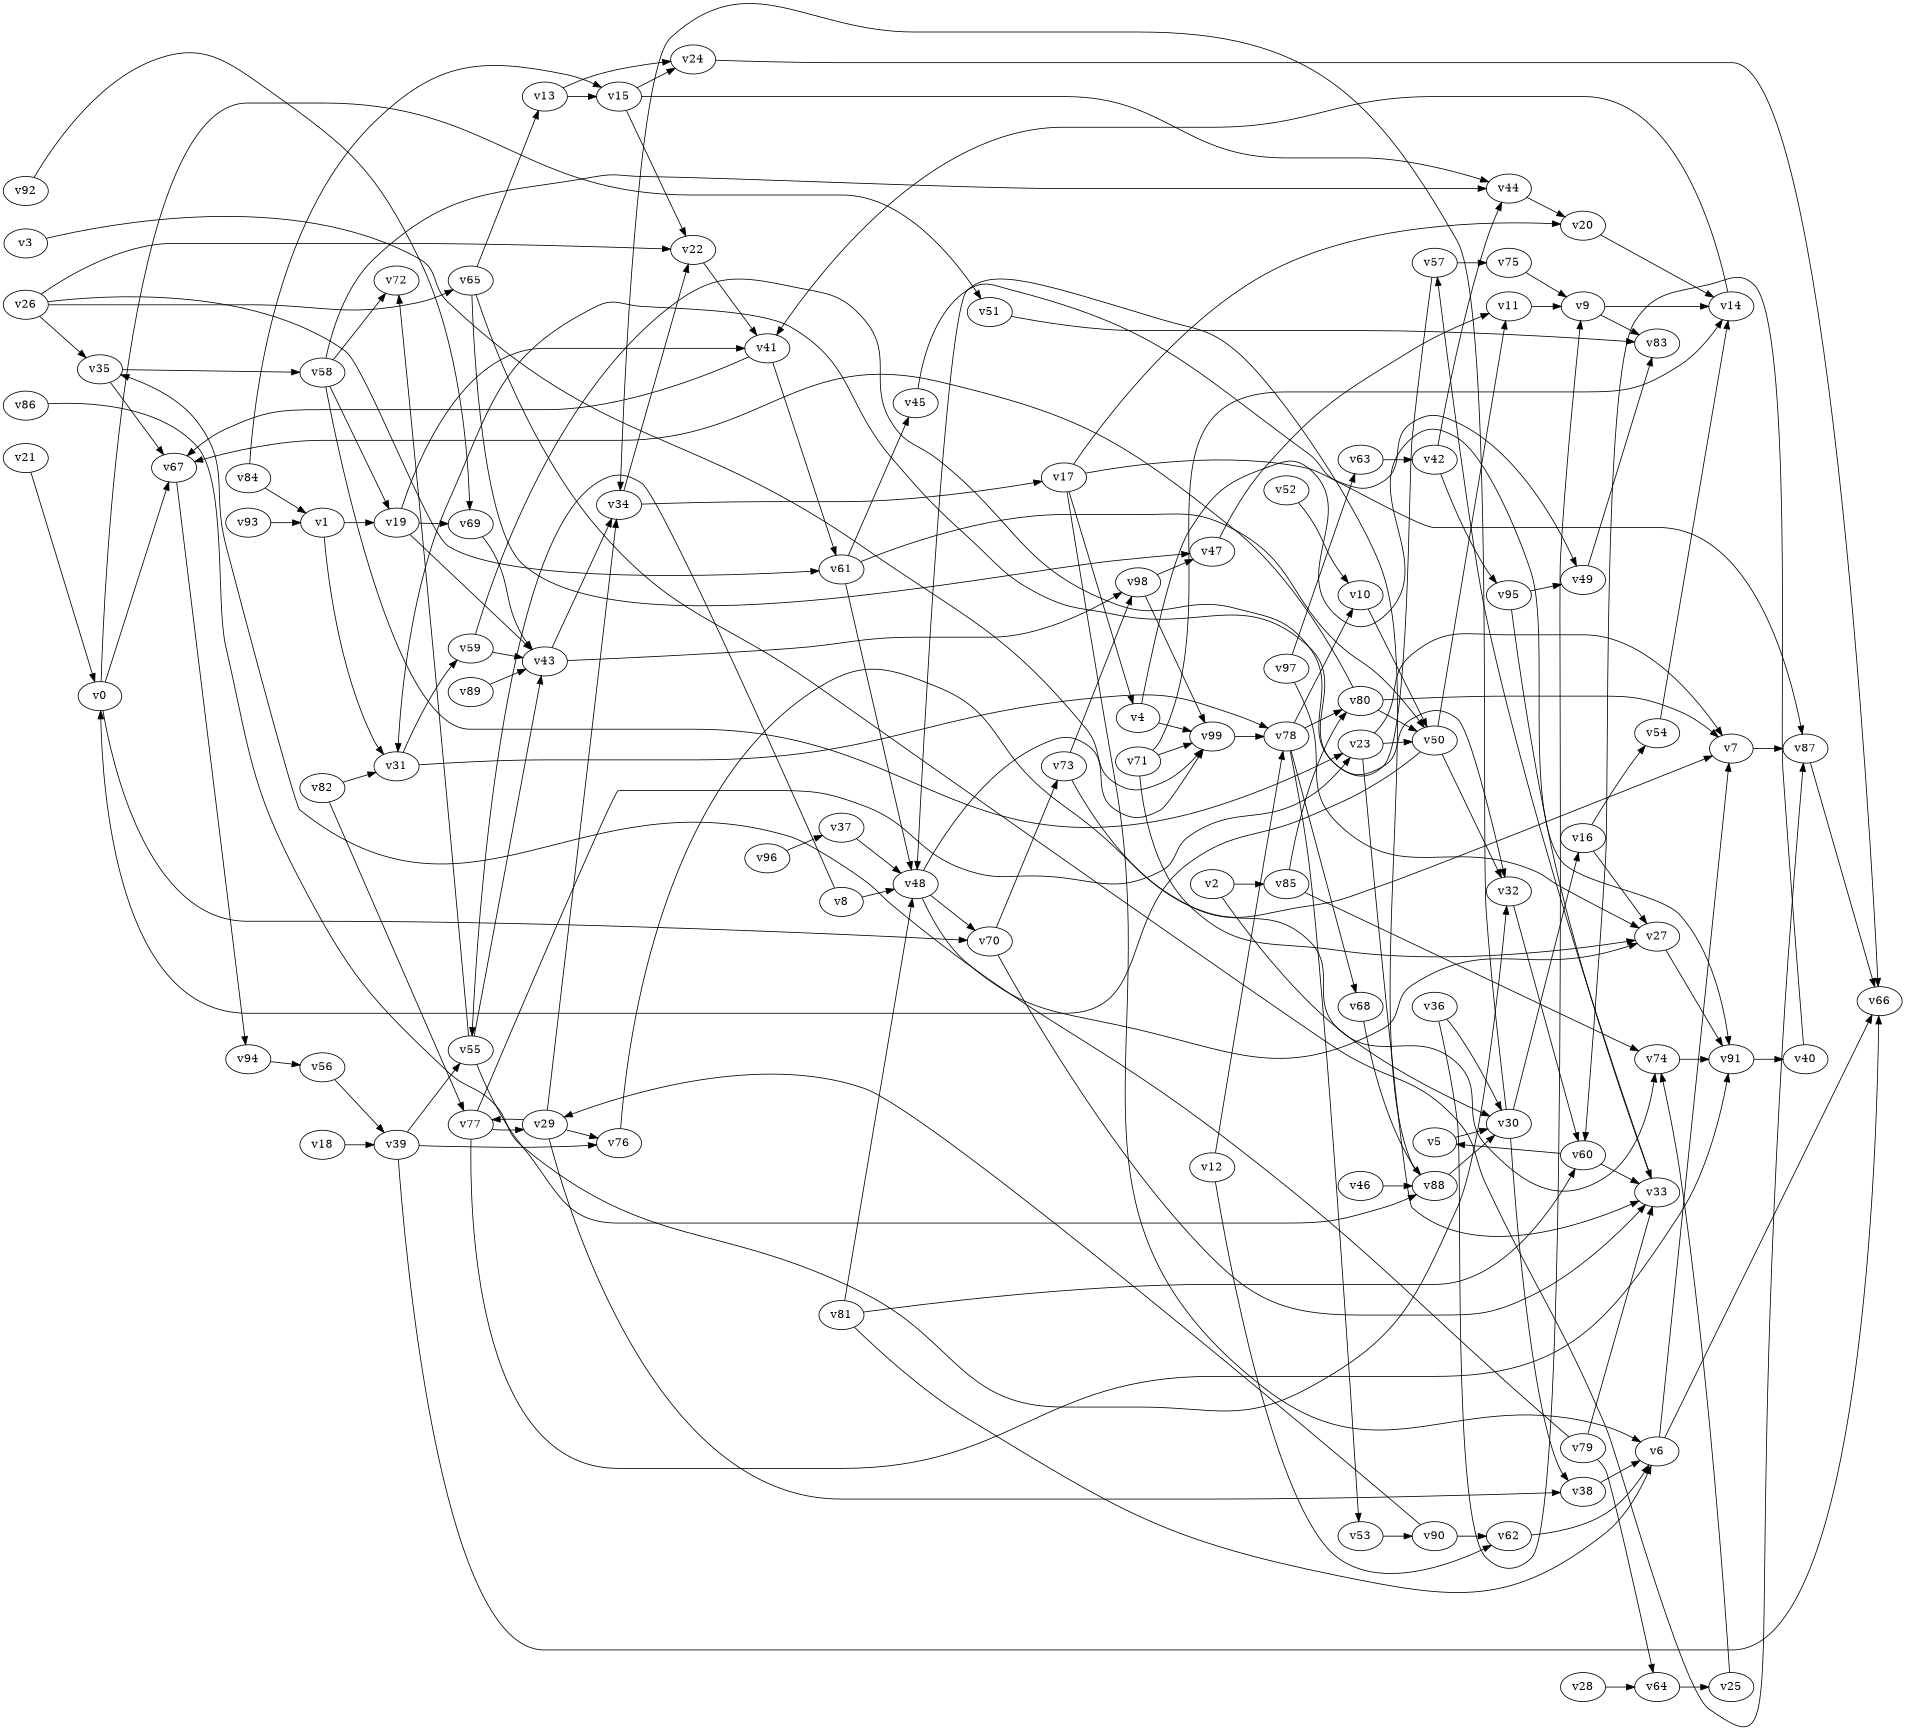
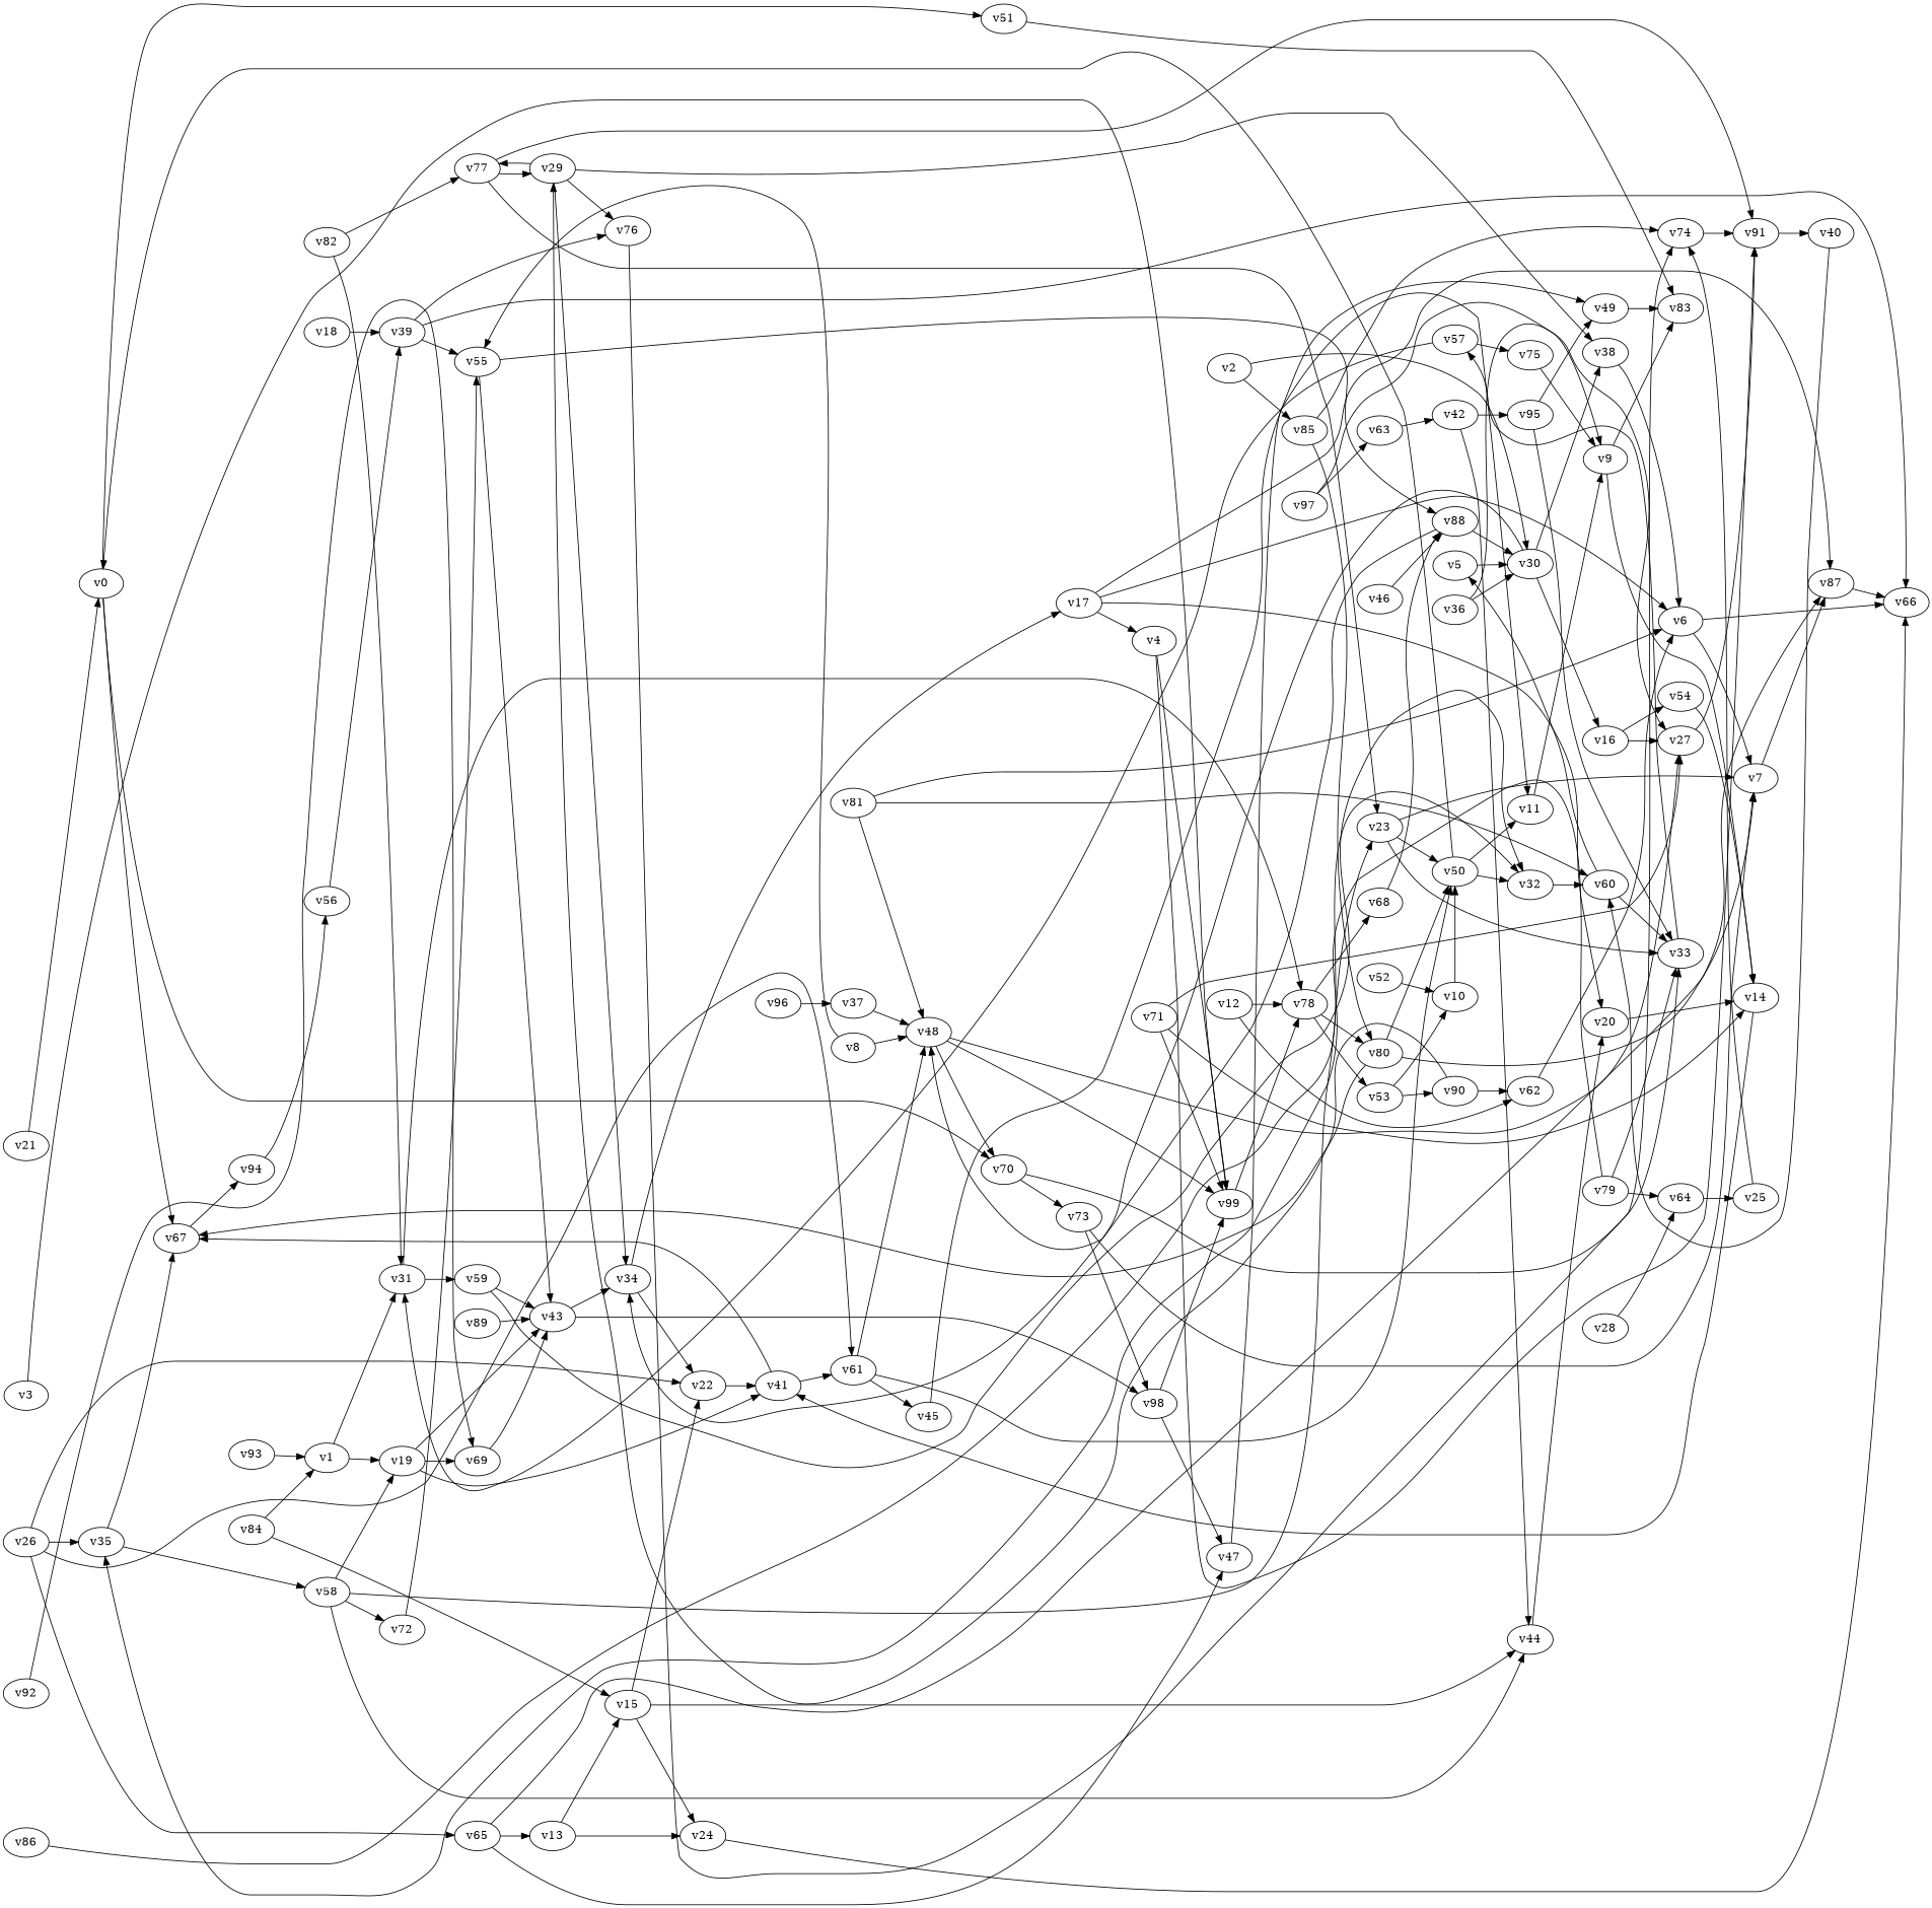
  digraph {
    rankdir=LR
    node [player=1]
    v0
    v51
    v67 [player=0]
    v70 [player=0]
    v83 [player=0]
    v94 [player=0]
    v33
    v73
    v1
    v19
    v31 [player=0]
    v41
    v43 [player=0]
    v69 [player=0]
    v78 [player=0]
    v59 [player=0]
    v2 [player=0]
    v30
    v85
    v16
    v34
    v38 [player=0]
    v74
    v80
    v3 [player=0]
    v99
    v4
    v91 [player=0]
    v40
    v5
    v6 [player=0]
    v7
    v66
    v87
    v8
    v48
    v55 [player=0]
    v27
    v88
    v9
    v14
    v50 [player=0]
    v10
    v11 [player=0]
    v32
    v12 [player=0]
    v62 [player=0]
    v53
    v68 [player=0]
    v15 [player=0]
    v13
    v24 [player=0]
    v22 [player=0]
    v44
    v61
    v20 [player=0]
    v54 [player=0]
    v17
    v18 [player=0]
    v39 [player=0]
    v76 [player=0]
    v98 [player=0]
    v21 [player=0]
    v23 [player=0]
    v57 [player=0]
    v25
    v26 [player=0]
    v65
    v35
    v45 [player=0]
    v47 [player=0]
    v64 [player=0]
    v28
    v29 [player=0]
    v77
    v60 [player=0]
    v75
    v58
    v72 [player=0]
    v36
    v37
    v42
    v95
    v49 [player=0]
    v46
    v52 [player=0]
    v90 [player=0]
    v56
    v63
    v71
    v79
    v81
    v84 [player=0]
    v82 [player=0]
    v86 [player=0]
    v89
    v92 [player=0]
    v93 [player=0]
    v96 [player=0]
    v97 [player=0]
    v0 -> v51
    v0 -> v67
    v0 -> v70
    v51 -> v83
    v67 -> v94
    v70 -> v33
    v70 -> v73
    v94 -> v56
    v33 -> v57 [constraint="t >= 5"]
    v73 -> v7
    v73 -> v98
    v1 -> v19
    v1 -> v31
    v19 -> v41
    v19 -> v43
    v19 -> v69
    v31 -> v78
    v31 -> v59
    v41 -> v67
    v41 -> v61
    v43 -> v34
    v43 -> v98
    v69 -> v43
    v78 -> v80
    v78 -> v53
    v78 -> v68
    v59 -> v43
    v59 -> v32 [constraint="t < 14"]
    v2 -> v30
    v2 -> v85
    v30 -> v16
    v30 -> v34 [constraint="t mod 4 == 3"]
    v30 -> v38
    v85 -> v74
    v85 -> v80
    v16 -> v27
    v16 -> v54
    v34 -> v22
    v34 -> v17
    v38 -> v6
    v74 -> v91
    v80 -> v67
    v80 -> v7
    v80 -> v50
    v3 -> v99 [constraint="t mod 2 == 0"]
    v99 -> v78
    v4 -> v99
    v4 -> v91 [constraint="t mod 4 == 1"]
    v91 -> v40
    v40 -> v60 [constraint="t >= 5"]
    v5 -> v30
    v6 -> v7
    v6 -> v66
    v7 -> v87
    v87 -> v66
    v8 -> v48
    v8 -> v55 [constraint="t mod 3 == 2"]
    v48 -> v70
    v48 -> v99
    v48 -> v27
    v55 -> v43
    v55 -> v88
    v27 -> v91
    v88 -> v30
    v88 -> v48 [constraint="t mod 3 == 1"]
    v9 -> v83
    v9 -> v14
    v14 -> v41
    v50 -> v0
    v50 -> v11
    v50 -> v32
    v10 -> v50 [constraint="t < 14"]
    v11 -> v9
    v32 -> v60
    v12 -> v78
    v12 -> v62
    v62 -> v6
-   v78 -> v10
+   v53 -> v10
    v53 -> v90
    v68 -> v88
    v15 -> v24
    v15 -> v22
    v15 -> v44
    v13 -> v15
    v13 -> v24
    v24 -> v66
    v22 -> v41
    v44 -> v20
    v61 -> v48
    v61 -> v50
    v61 -> v45
    v20 -> v14
    v54 -> v14
    v17 -> v4
    v17 -> v6
    v17 -> v87
    v17 -> v20
    v18 -> v39
    v39 -> v66
    v39 -> v55
    v39 -> v76
    v76 -> v74 [constraint="t < 6"]
    v98 -> v99
    v98 -> v47
    v21 -> v0 [constraint="t < 7"]
    v23 -> v33
    v23 -> v7
    v23 -> v50
    v57 -> v31 [constraint="t mod 2 == 1"]
    v57 -> v75
    v25 -> v74 [constraint="t >= 3"]
    v26 -> v22
    v26 -> v61 [constraint="t < 13"]
    v26 -> v65
    v26 -> v35
    v65 -> v87 [constraint="t mod 3 == 1"]
    v65 -> v13
    v65 -> v47
    v35 -> v67
    v35 -> v58
    v45 -> v49 [constraint="t >= 1"]
    v47 -> v11 [constraint="t mod 2 == 0"]
    v64 -> v25
    v28 -> v64
    v29 -> v34
    v29 -> v38
    v29 -> v76
    v29 -> v77
    v77 -> v91
    v77 -> v23
    v77 -> v29
    v60 -> v33
    v60 -> v5 [constraint="t < 5"]
    v75 -> v9
    v58 -> v19
    v58 -> v44
    v58 -> v23
    v58 -> v72
-   v55 -> v72 [constraint="t < 14"]
+   v72 -> v55 [constraint="t < 14"]
    v36 -> v30
    v36 -> v9 [constraint="t >= 3"]
    v37 -> v48
    v42 -> v44
    v42 -> v95
    v95 -> v33
    v95 -> v49
    v49 -> v83
    v46 -> v88
    v52 -> v10
    v90 -> v62
    v90 -> v29 [constraint="t mod 5 == 4"]
    v56 -> v39
    v63 -> v42
    v71 -> v99
    v71 -> v27
    v71 -> v14
    v79 -> v33
    v79 -> v35 [constraint="t < 11"]
    v79 -> v64
    v81 -> v6
    v81 -> v48
    v81 -> v60
    v84 -> v1
    v84 -> v15
    v82 -> v31
    v82 -> v77
    v86 -> v32 [constraint="t < 11"]
    v89 -> v43
    v92 -> v69 [constraint="t >= 2"]
    v93 -> v1
    v96 -> v37
    v97 -> v27
    v97 -> v63
  }
